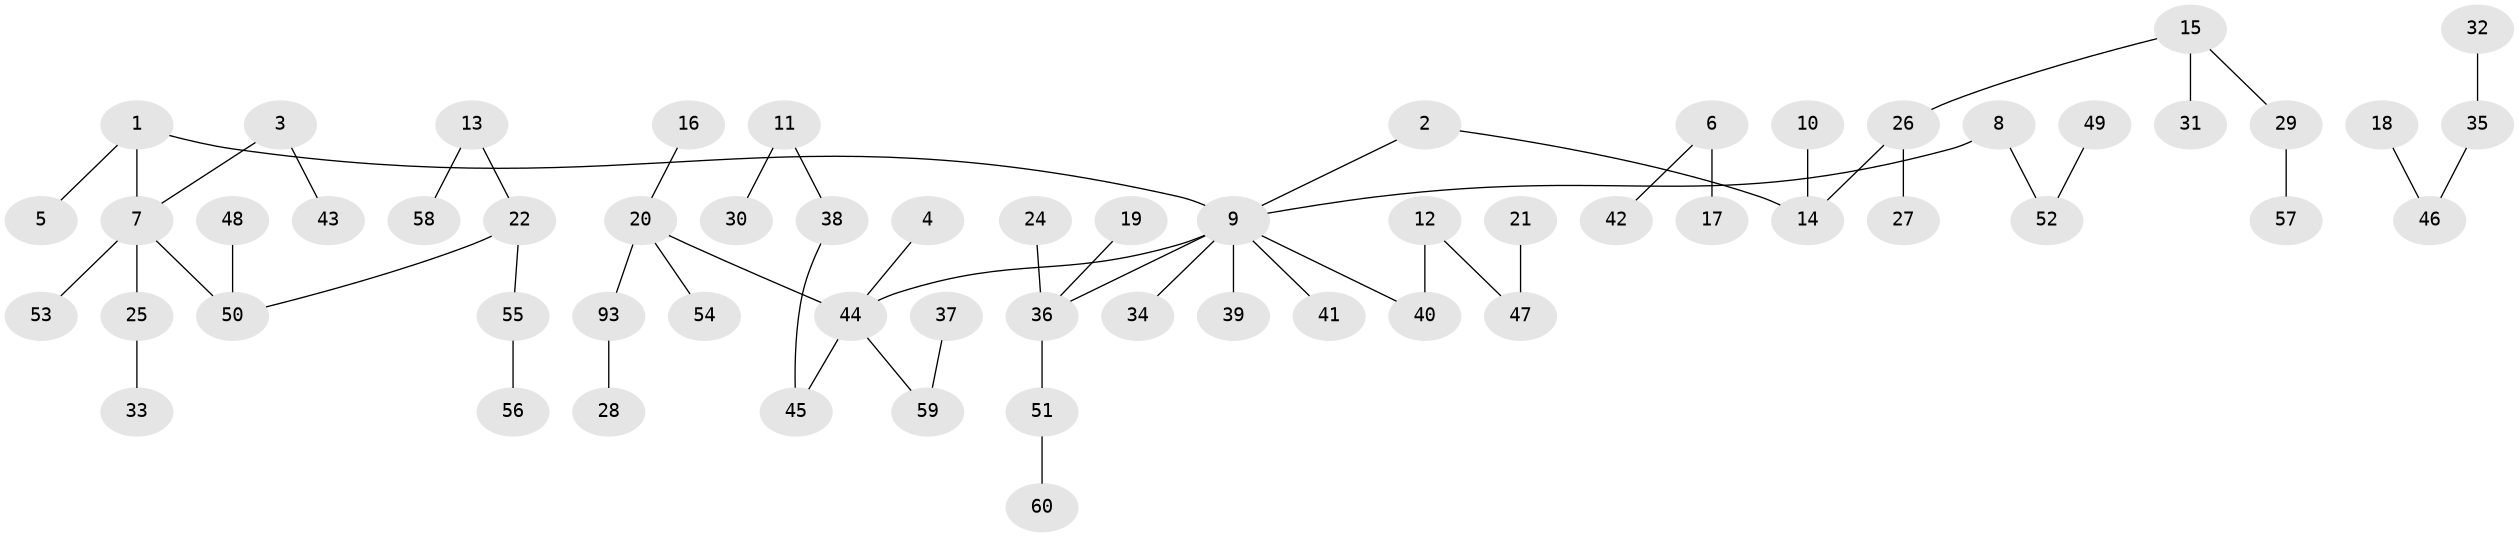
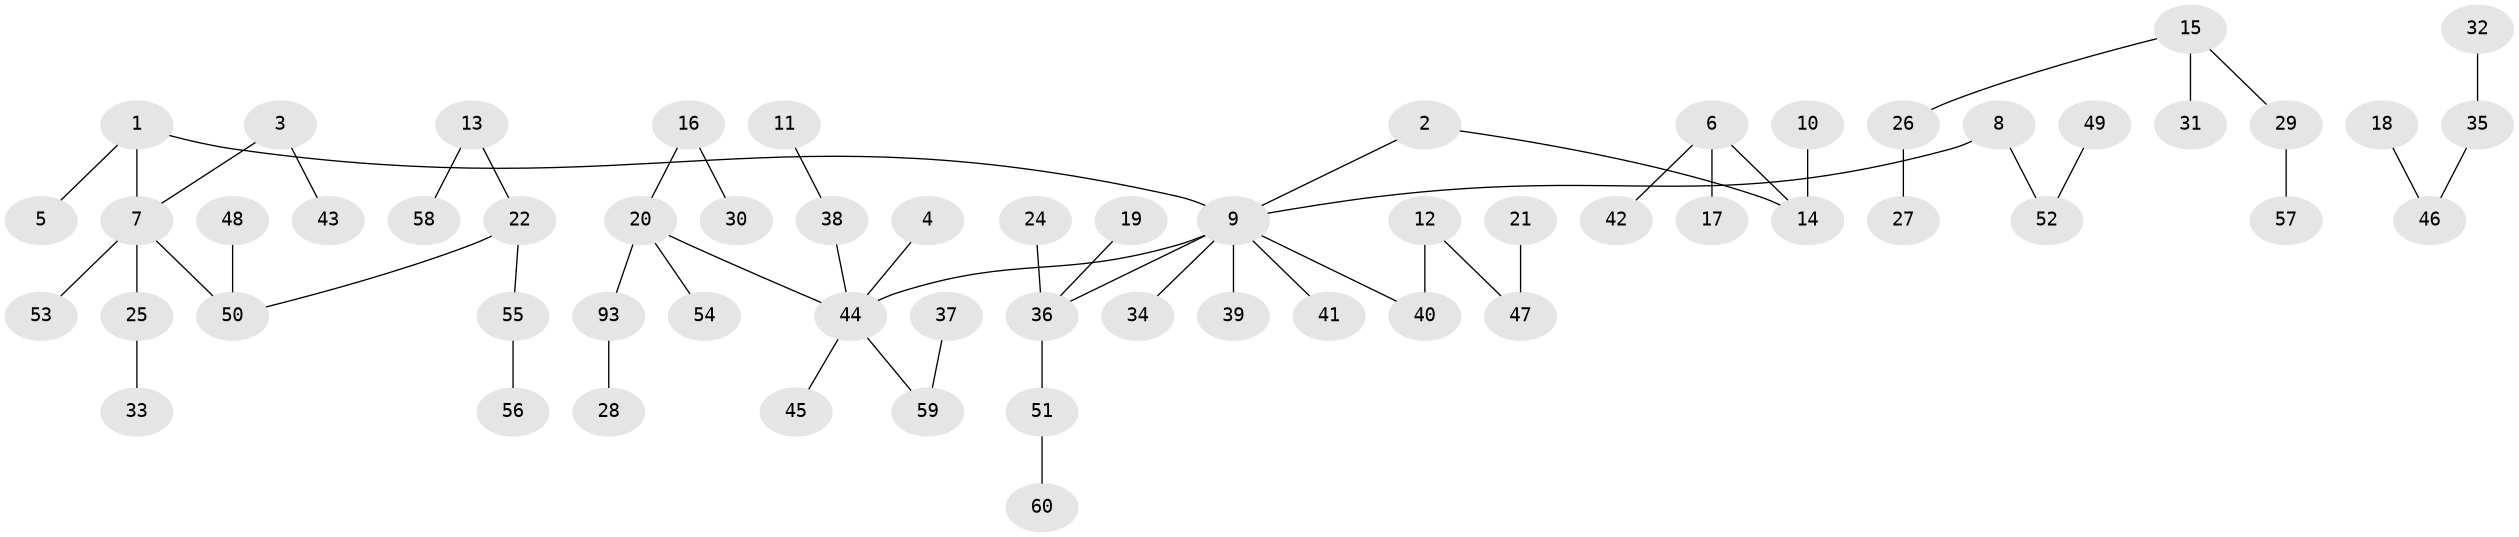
  graph {
    fontname="DejaVu Sans Mono"
    node [color=gray90 fontname="DejaVu Sans Mono" style=filled]
    edge [fontname="DejaVu Sans Mono" weight=1.0]
    1
    5
    7
    9
    25
    50
    53
    44
    34
    36
    39
    40
    41
    2
    14
    3
    43
    4
    59
    45
    6
    17
    42
    33
    8
    52
    15
    26
    29
    31
    51
    10
    11
    38
    12
    47
    13
    22
    58
    55
    27
    57
    16
    20
    30
    n46 [label=93]
    54
    18
    46
    19
    28
    21
    56
    24
    32
    35
    60
    37
    48
    49
    1 -- 5
    1 -- 7
    1 -- 9
    7 -- 25
    7 -- 50
    7 -- 53
    9 -- 44
    9 -- 34
    9 -- 36
    9 -- 39
    9 -- 40
    9 -- 41
    25 -- 33
    44 -- 59
    44 -- 45
    36 -- 51
    2 -- 9
    2 -- 14
    3 -- 7
    3 -- 43
    4 -- 44
-   26 -- 14
+   6 -- 14
    6 -- 17
    6 -- 42
    8 -- 9
    8 -- 52
    15 -- 26
    15 -- 29
    15 -- 31
    26 -- 27
    29 -- 57
    51 -- 60
    10 -- 14
    11 -- 38
-   38 -- 45
+   38 -- 44
    12 -- 40
    12 -- 47
    13 -- 22
    13 -- 58
    22 -- 50
    22 -- 55
    55 -- 56
    16 -- 20
-   11 -- 30
+   16 -- 30
    20 -- 44
    20 -- n46
    20 -- 54
    n46 -- 28
    18 -- 46
    19 -- 36
    21 -- 47
    24 -- 36
    32 -- 35
    35 -- 46
    37 -- 59
    48 -- 50
    49 -- 52
  }
